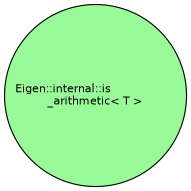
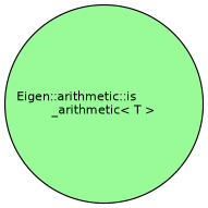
  digraph {
    rankdir=TB
-   n1 [color=black fillcolor=palegreen fontname=Helvetica fontsize=10 height=0.2 label="Eigen::internal::is\l_arithmetic\< T \>" shape=circle style=filled width=0.4]
+   n1 [color=black fillcolor=palegreen fontname=Helvetica fontsize=10 height=0.2 label="Eigen::arithmetic::is\l_arithmetic\< T \>" shape=circle style=filled width=0.4]
  }
